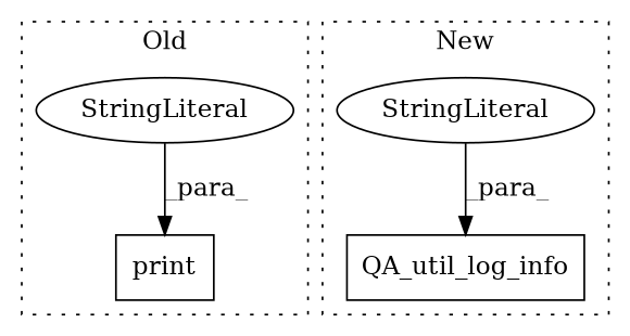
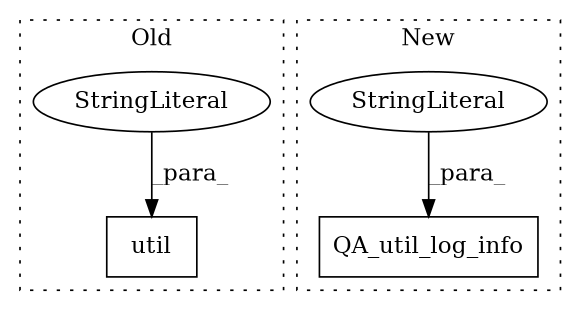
  digraph {
    node [a=32 shape=box]
-   n1 [l="6,1" label=print s="1463,1474"]
+   n1 [l="6,1" label=util s="1463,1474"]
    n2 [a=45 l=5 label=StringLiteral s=1469 shape=ellipse]
    n3 [l="17,1" label=QA_util_log_info s="1593,1626"]
    n4 [a=45 l=16 label=StringLiteral s=1610 shape=ellipse]
    subgraph cluster_1 {
      label=Old
      style=dotted
      n1
      n2
    }
    subgraph cluster_2 {
      label=New
      style=dotted
      n3
      n4
    }
    n2 -> n1 [label=_para_]
    n4 -> n3 [label=_para_]
  }
